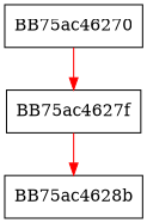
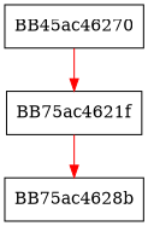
  digraph {
    splines=ortho
    node [shape=box]
    edge [color=red]
-   BB75ac46270
-   BB75ac4627f
+   BB75ac46270 [label=BB45ac46270]
+   BB75ac4627f [label=BB75ac4621f]
    BB75ac4628b
    BB75ac46270 -> BB75ac4627f
    BB75ac4627f -> BB75ac4628b
  }
